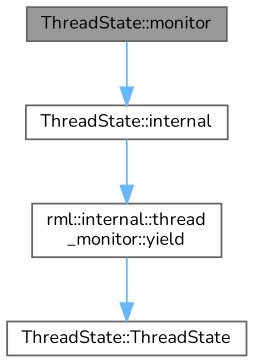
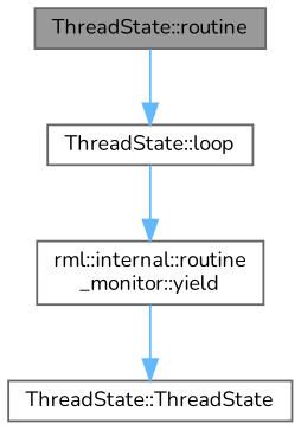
  digraph {
    fontname=Nunito
    rankdir=TB
    node [color=grey40 fillcolor=white fontname=Nunito fontsize=10 shape=box style=filled]
    edge [color=steelblue1 fontname=Nunito fontsize=10 labelfontname=Helvetica labelfontsize=10 style=solid]
-   n1 [color=gray40 fillcolor=grey60 fontcolor=black height=0.2 label="ThreadState::monitor" width=0.4]
-   n2 [height=0.2 label="ThreadState::internal" width=0.4]
-   n3 [height=0.2 label="rml::internal::thread\l_monitor::yield" width=0.4]
+   n1 [color=gray40 fillcolor=grey60 fontcolor=black height=0.2 label="ThreadState::routine" width=0.4]
+   n2 [height=0.2 label="ThreadState::loop" width=0.4]
+   n3 [height=0.2 label="rml::internal::routine\l_monitor::yield" width=0.4]
    n4 [height=0.2 label="ThreadState::ThreadState" width=0.4]
    n1 -> n2
    n2 -> n3
    n3 -> n4
  }
